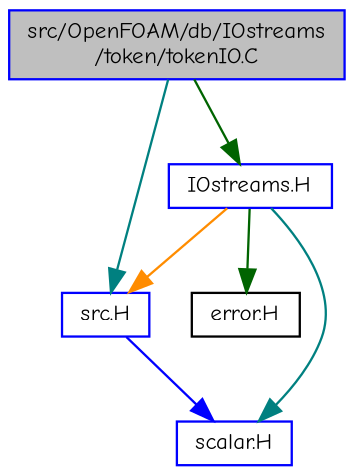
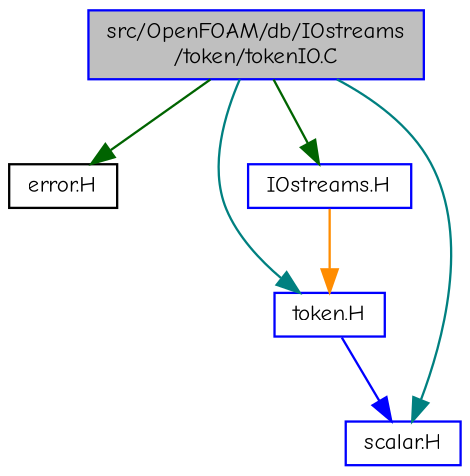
  digraph {
    fontname="Comic Neue"
    node [color=blue fontname="Comic Neue" fontsize=10 shape=record]
    edge [color=darkgreen fontname="Comic Neue" fontsize=10 labelfontname=FreeSans labelfontsize=10 style=solid]
    n1 [fillcolor=grey75 fontcolor=black height=0.2 label="src/OpenFOAM/db/IOstreams\l/token/tokenIO.C" style=filled width=0.4]
    n2 [color=black height=0.2 label="error.H" width=0.4]
-   n3 [height=0.2 label="src.H" width=0.4]
+   n3 [height=0.2 label="token.H" width=0.4]
    n4 [height=0.2 label="scalar.H" width=0.4]
    n5 [height=0.2 label="IOstreams.H" width=0.4]
-   n5 -> n2
+   n1 -> n2
    n1 -> n3 [color=teal]
-   n5 -> n4 [color=teal]
+   n1 -> n4 [color=teal]
    n1 -> n5
    n3 -> n4 [color=blue]
    n5 -> n3 [color=darkorange]
  }
